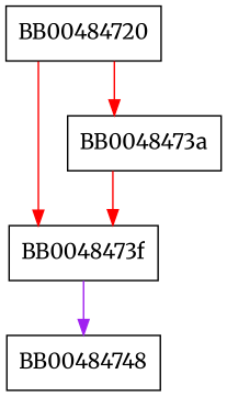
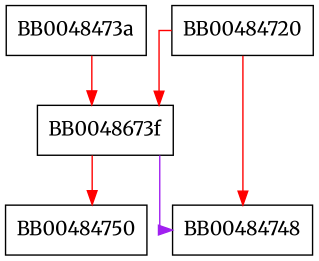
  digraph {
    fontname=Merriweather
    splines=ortho
    node [fontname=Merriweather shape=box]
    edge [color=red fontname=Merriweather]
    BB00484720
-   BB0048473f
+   BB0048473f [label=BB0048673f]
    BB0048473a
+   BB00484750
    BB00484748
    BB00484720 -> BB0048473f
-   BB00484720 -> BB0048473a
+   BB00484720 -> BB00484748
+   BB0048473f -> BB00484750
    BB0048473f -> BB00484748 [color=purple]
    BB0048473a -> BB0048473f
  }
